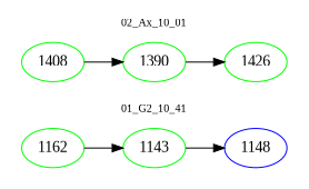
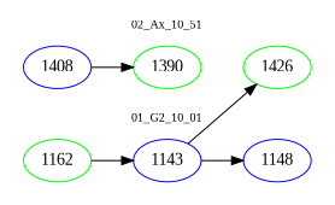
  digraph {
    fontname="Liberation Serif"
    rankdir=LR
    node [color=green fontname="Liberation Serif"]
    edge [color=black fontname="Liberation Serif"]
-   n1 [label=1408]
+   n1 [color=blue label=1408]
    n2 [label=1390]
    n3 [label=1426]
    n4 [label=1162]
-   n5 [label=1143]
+   n5 [color=blue label=1143]
    n6 [color=blue label=1148]
    subgraph cluster_1 {
      color=white
      fontsize=10
-     label="02_Ax_10_01"
+     label="02_Ax_10_51"
      n1
      n2
      n3
    }
    subgraph cluster_2 {
      color=white
      fontsize=10
-     label="01_G2_10_41"
+     label="01_G2_10_01"
      n4
      n5
      n6
    }
    n1 -> n2
-   n2 -> n3
+   n5 -> n3
    n4 -> n5
    n5 -> n6
  }
